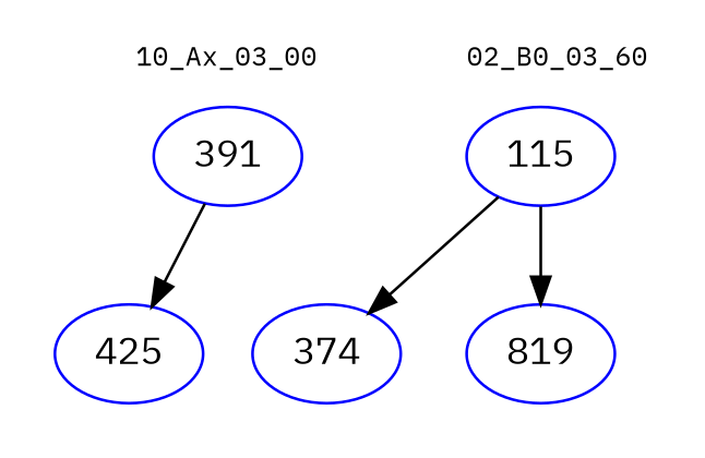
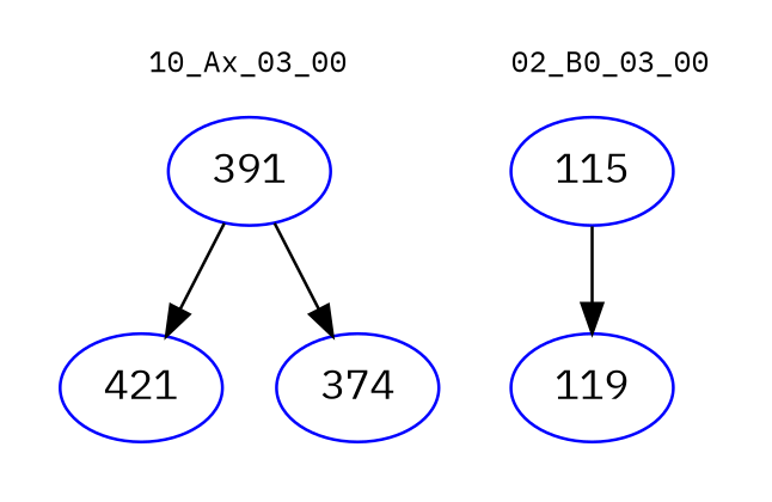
  digraph {
    fontname="IBM Plex Mono"
    node [color=blue fontname="IBM Plex Mono"]
    edge [color=black fontname="IBM Plex Mono"]
    n1 [label=391]
-   n2 [label=425]
+   n2 [label=421]
    n3 [label=374]
    n4 [label=115]
-   n5 [label=819]
+   n5 [label=119]
    subgraph cluster_1 {
      color=white
      fontsize=10
      label="10_Ax_03_00"
      n1
      n2
      n3
    }
    subgraph cluster_2 {
      color=white
      fontsize=10
-     label="02_B0_03_60"
+     label="02_B0_03_00"
      n4
      n5
    }
    n1 -> n2
-   n4 -> n3
+   n1 -> n3
    n4 -> n5
  }
